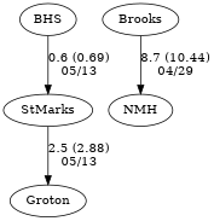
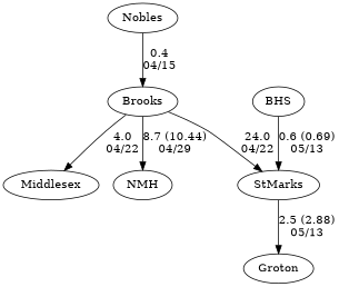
  digraph {
    edge [random=random weight=100]
    StMarks
    Groton
+   Nobles
    Brooks
+   Middlesex
    NMH
    BHS
    StMarks -> Groton [label="2.5 (2.88)\n05/13" weight=98]
+   Nobles -> Brooks [label="0.4\n04/15"]
+   Brooks -> StMarks [label="24.0\n04/22" weight=76]
+   Brooks -> Middlesex [label="4.0\n04/22" weight=96]
    Brooks -> NMH [label="8.7 (10.44)\n04/29" weight=92]
    BHS -> StMarks [label="0.6 (0.69)\n05/13"]
  }
